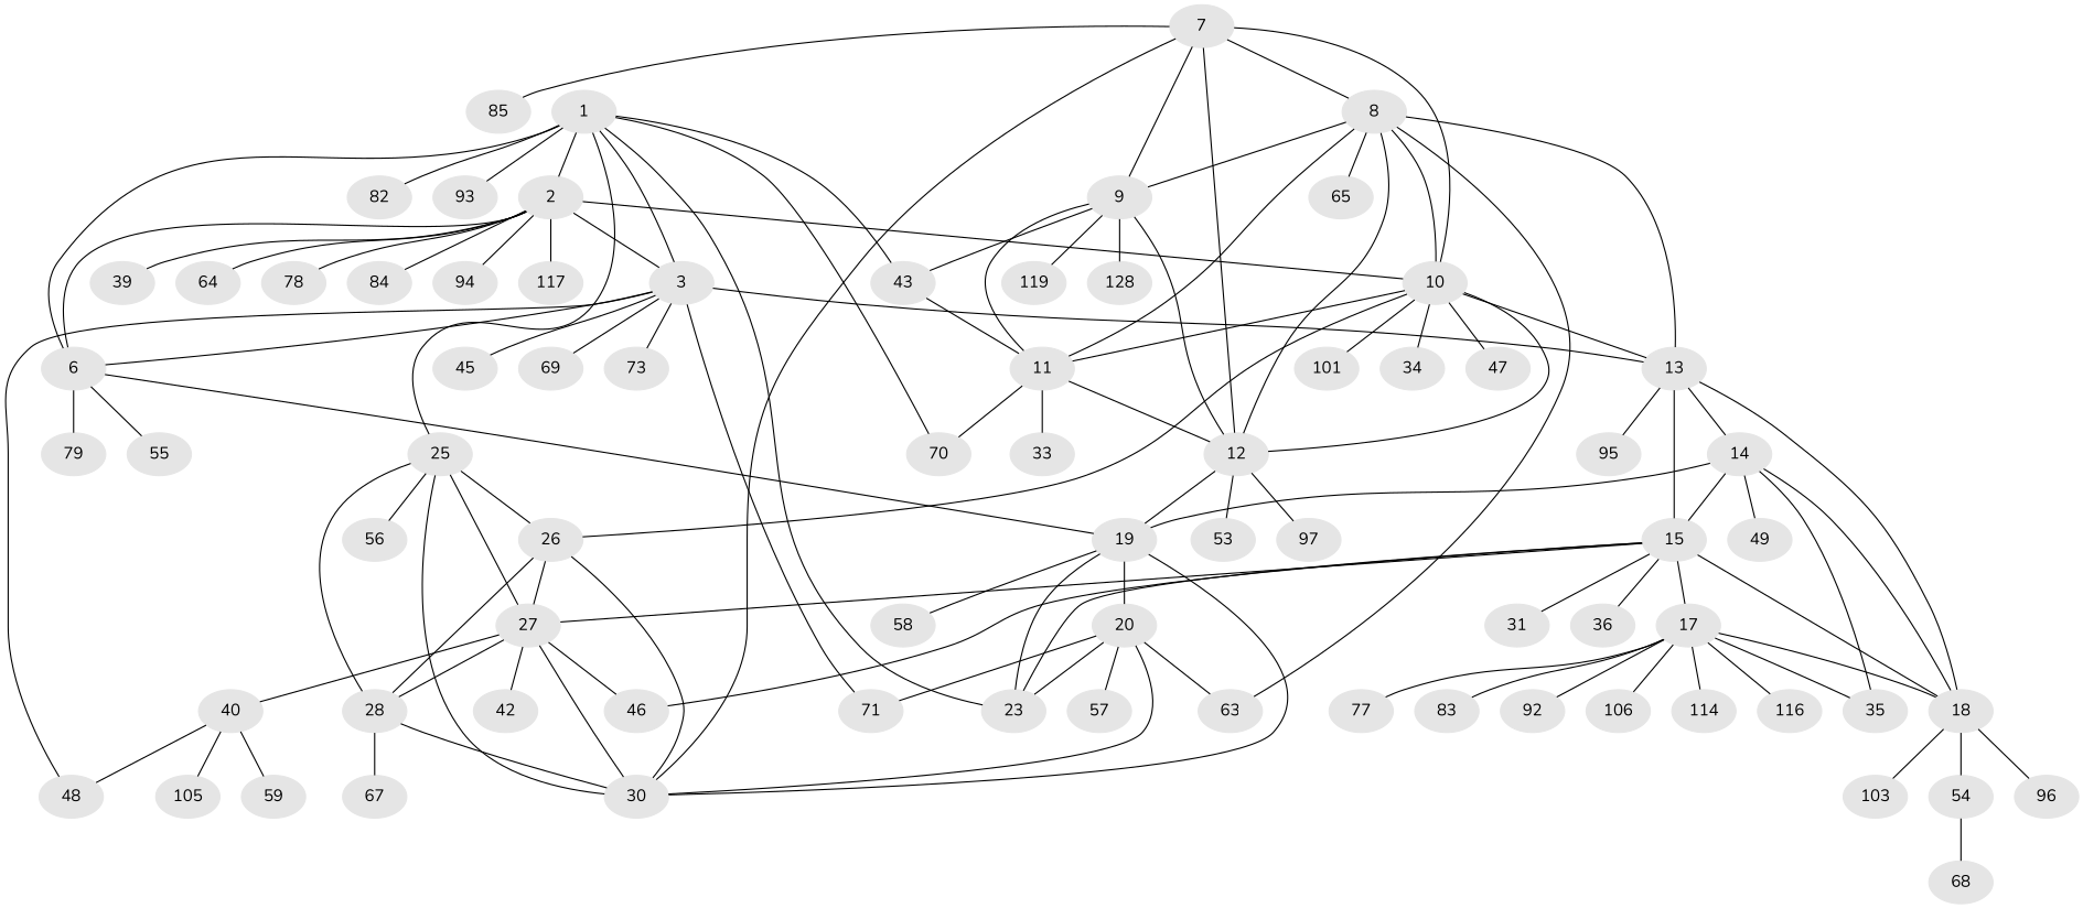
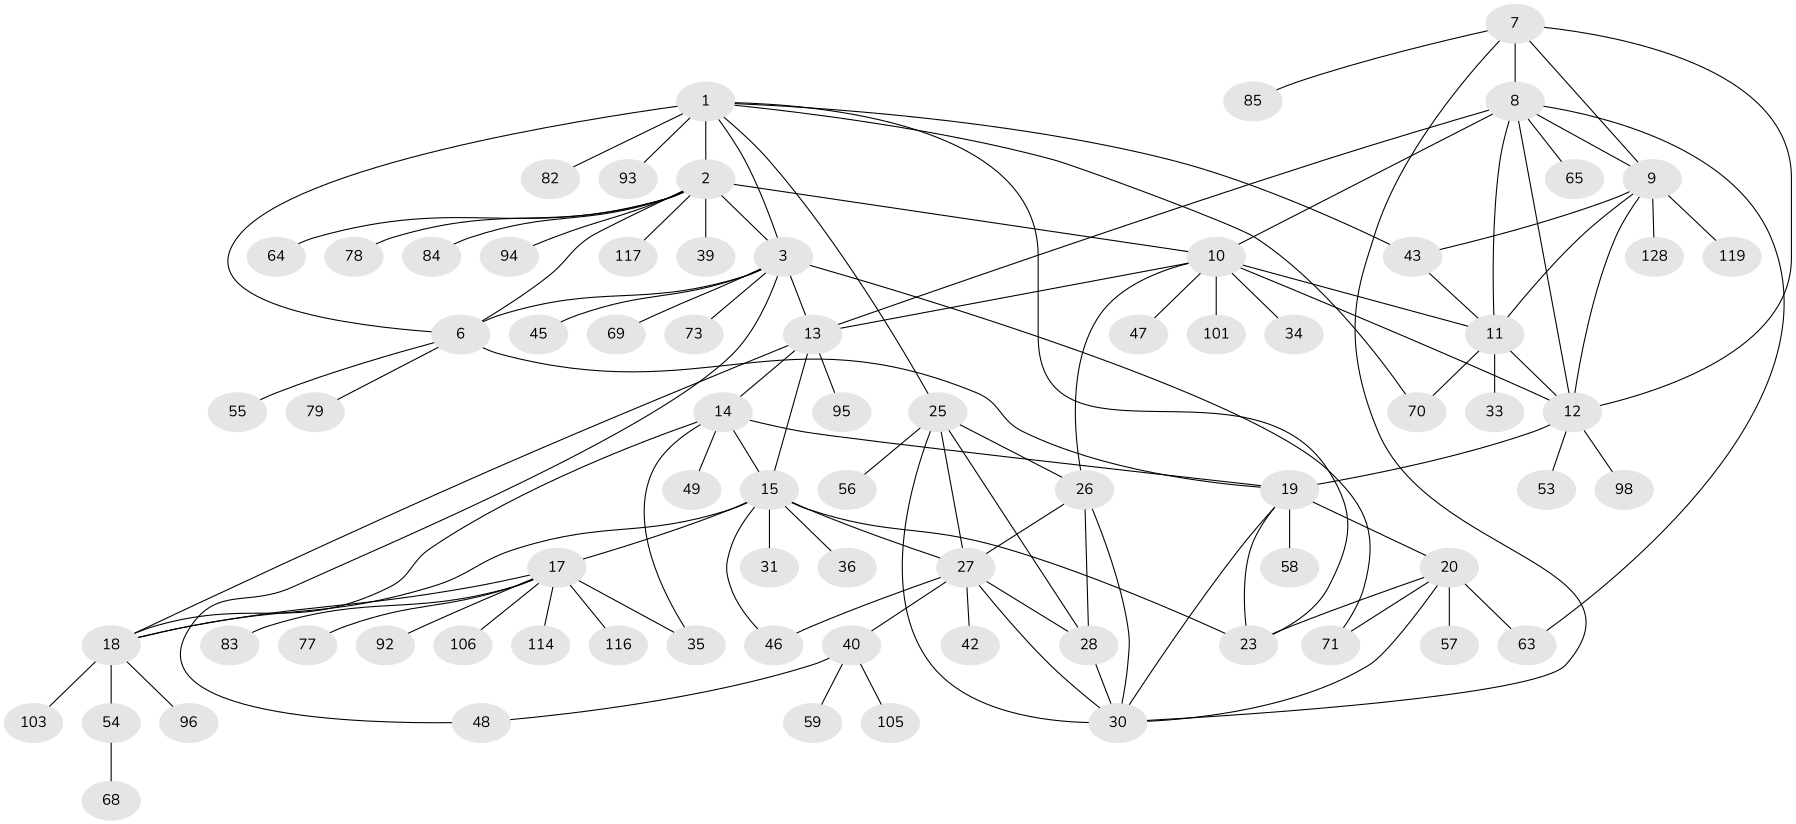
  graph {
    fontname=Nunito
    node [color=gray90 fontname=Nunito style=filled]
    edge [fontname=Nunito]
    2 [super="+4"]
    3
    6 [super="+38+74"]
    10 [super="+32"]
    39
    64
    78 [super="+112"]
    84
    94
    117
    1
    23
    25
    43 [super="+125"]
    70
    82
    93
    13
    45
    48
    69
    71
    73
    19 [super="+22+21+72"]
    55
    79
    30
    26 [super="+86+91+89"]
    27 [super="+29"]
    28 [super="+107+97+122+75"]
    56
    11 [super="+60+126+80"]
    12 [super="+52"]
    34
    47
    101
    14
    15 [super="+16+87+118+127+51"]
    18
    95
    20 [super="+24+99+121+62"]
    58
    8 [super="+120+115"]
    9
    63
    65
    7
    85
    119
    128
    33
    53
-   98 [label=97]
+   98
    49
    35
    17
    31 [super="+66"]
    36
    46
    77
    83
    92
    106
    114
    116
    54 [super="+88"]
    96 [super="+109"]
    103
    40
    42
    68
    57 [super="+81"]
-   67 [super="+90"]
    59
    105
    2 -- 3 [weight=3]
    2 -- 6 [weight=3]
    2 -- 10
    2 -- 39
    2 -- 64
    2 -- 78
    2 -- 84
    2 -- 94
    2 -- 117
    3 -- 6
    3 -- 13
    3 -- 45
    3 -- 48
    3 -- 69
    3 -- 71
    3 -- 73
    6 -- 19
    6 -- 55
    6 -- 79
    10 -- 13
    10 -- 26
    10 -- 11
    10 -- 12
    10 -- 34
    10 -- 47
    10 -- 101
    1 -- 2 [weight=3]
    1 -- 3
    1 -- 6
    1 -- 23
    1 -- 25
    1 -- 43
    1 -- 70
    1 -- 82
    1 -- 93
    25 -- 30
    25 -- 26
    25 -- 27 [weight=2]
    25 -- 28
    25 -- 56
    43 -- 11
    13 -- 14
    13 -- 15 [weight=2]
    13 -- 18
    13 -- 95
    19 -- 23 [weight=3]
    19 -- 30
    19 -- 20 [weight=6]
    19 -- 58
    26 -- 30
    26 -- 27 [weight=2]
    26 -- 28
    27 -- 30 [weight=2]
    27 -- 28 [weight=2]
    27 -- 46
    27 -- 40
    27 -- 42
    28 -- 30
-   28 -- 67
    11 -- 70
    11 -- 12
    11 -- 33
    12 -- 19
    12 -- 53
    12 -- 98
    14 -- 19
    14 -- 15 [weight=2]
    14 -- 18
    14 -- 49
    14 -- 35
    15 -- 23
    15 -- 27
    15 -- 18 [weight=2]
    15 -- 17 [weight=2]
    15 -- 31
    15 -- 36
    15 -- 46
    18 -- 54
    18 -- 96
    18 -- 103
    20 -- 23 [weight=2]
    20 -- 71
    20 -- 30
    20 -- 63
    20 -- 57
    8 -- 10
    8 -- 13
    8 -- 11
    8 -- 12
    8 -- 9
    8 -- 63
    8 -- 65
    9 -- 43
    9 -- 11
    9 -- 12
    9 -- 119
    9 -- 128
-   7 -- 10
    7 -- 30
    7 -- 12
    7 -- 8
    7 -- 9
    7 -- 85
    17 -- 18
    17 -- 35
    17 -- 77
    17 -- 83
    17 -- 92
    17 -- 106
    17 -- 114
    17 -- 116
    54 -- 68
    40 -- 48
    40 -- 59
    40 -- 105
  }
